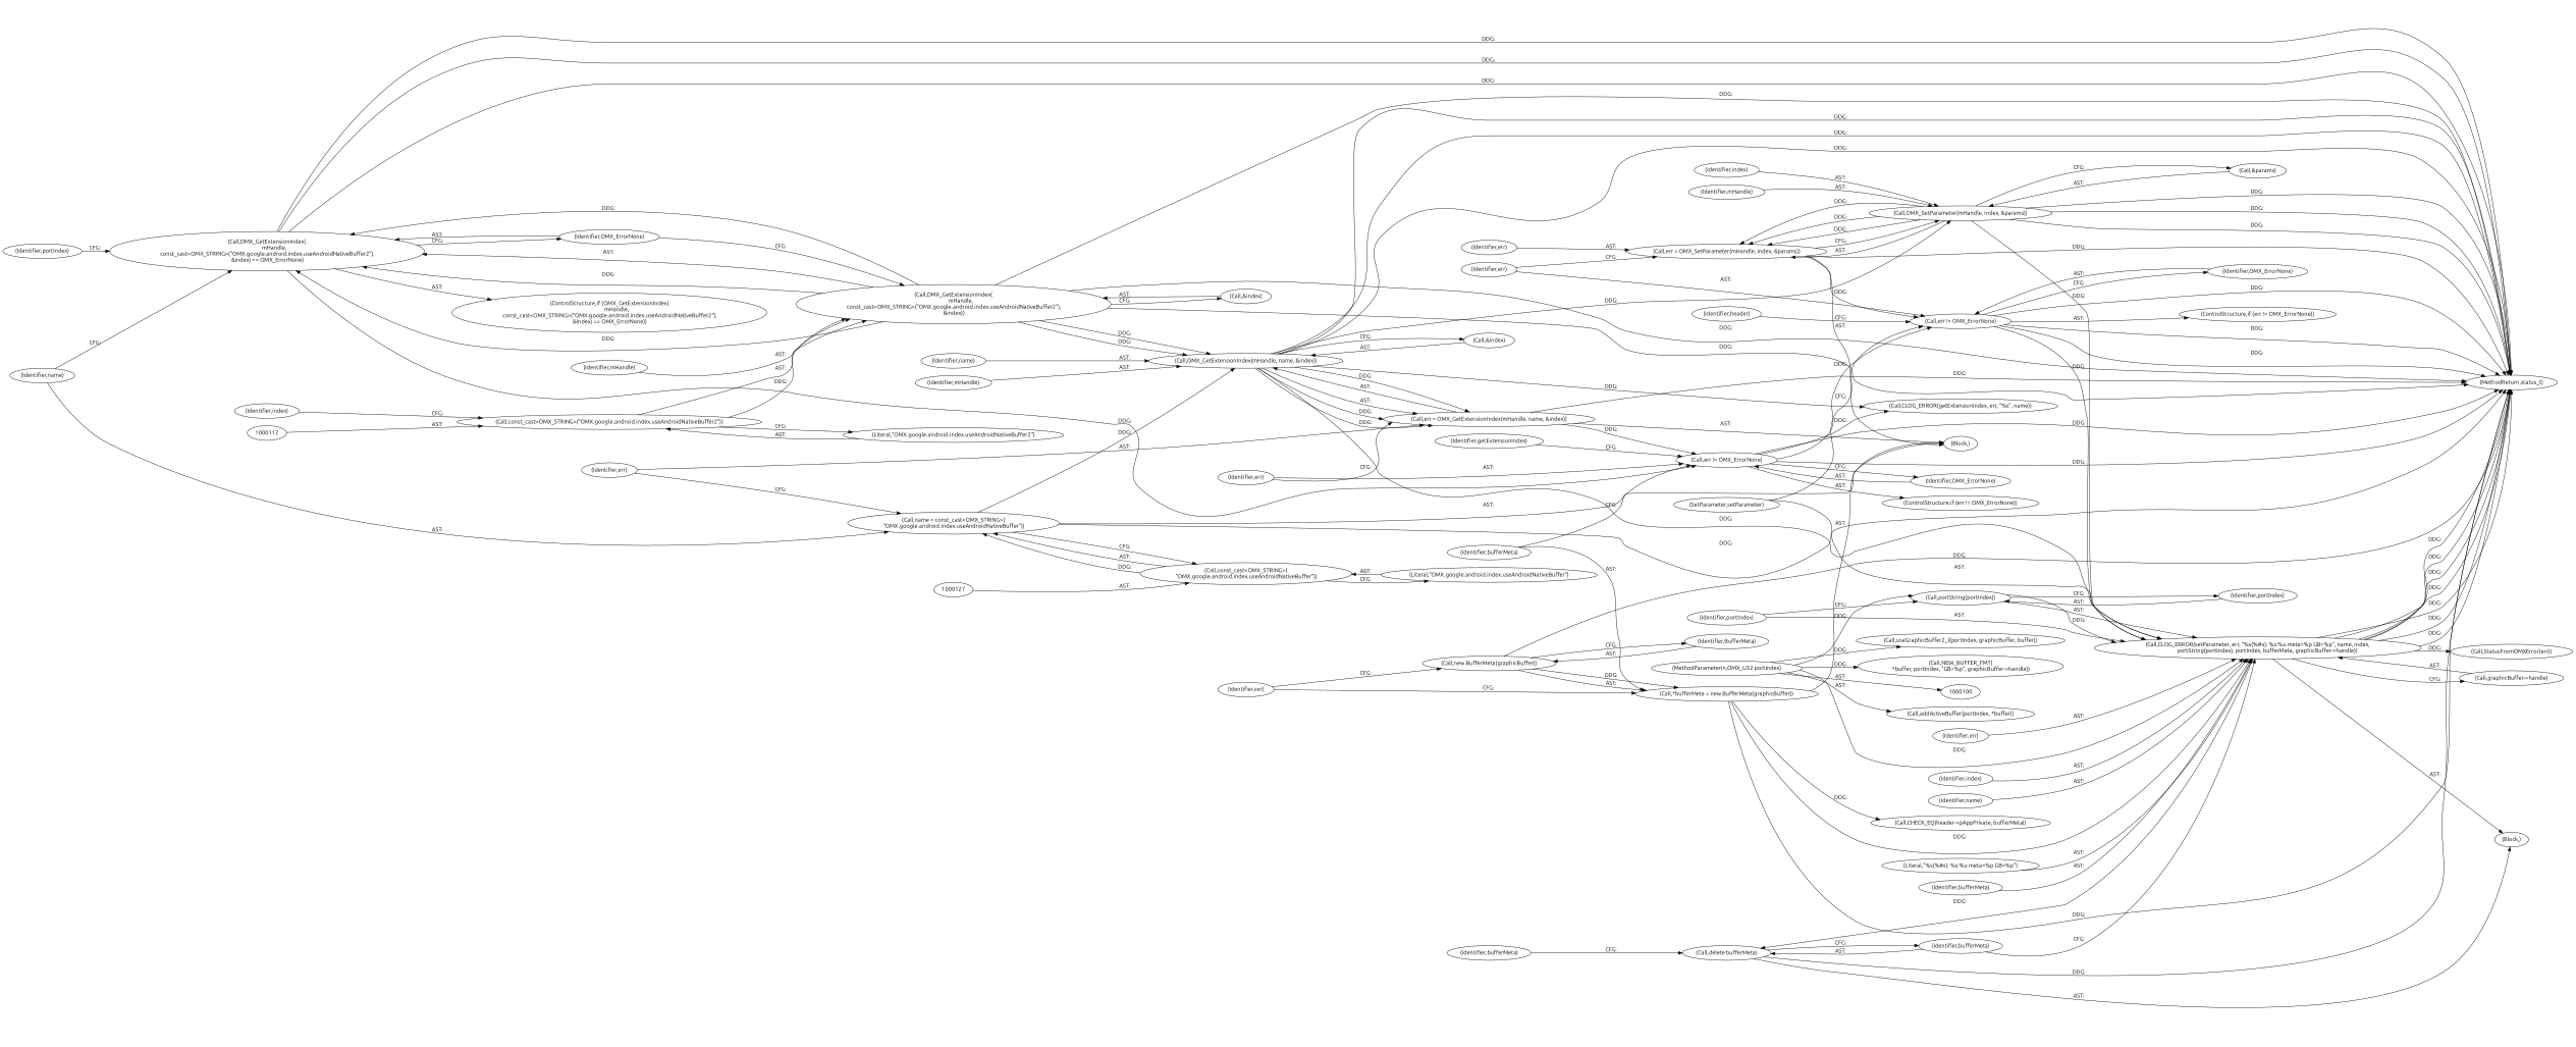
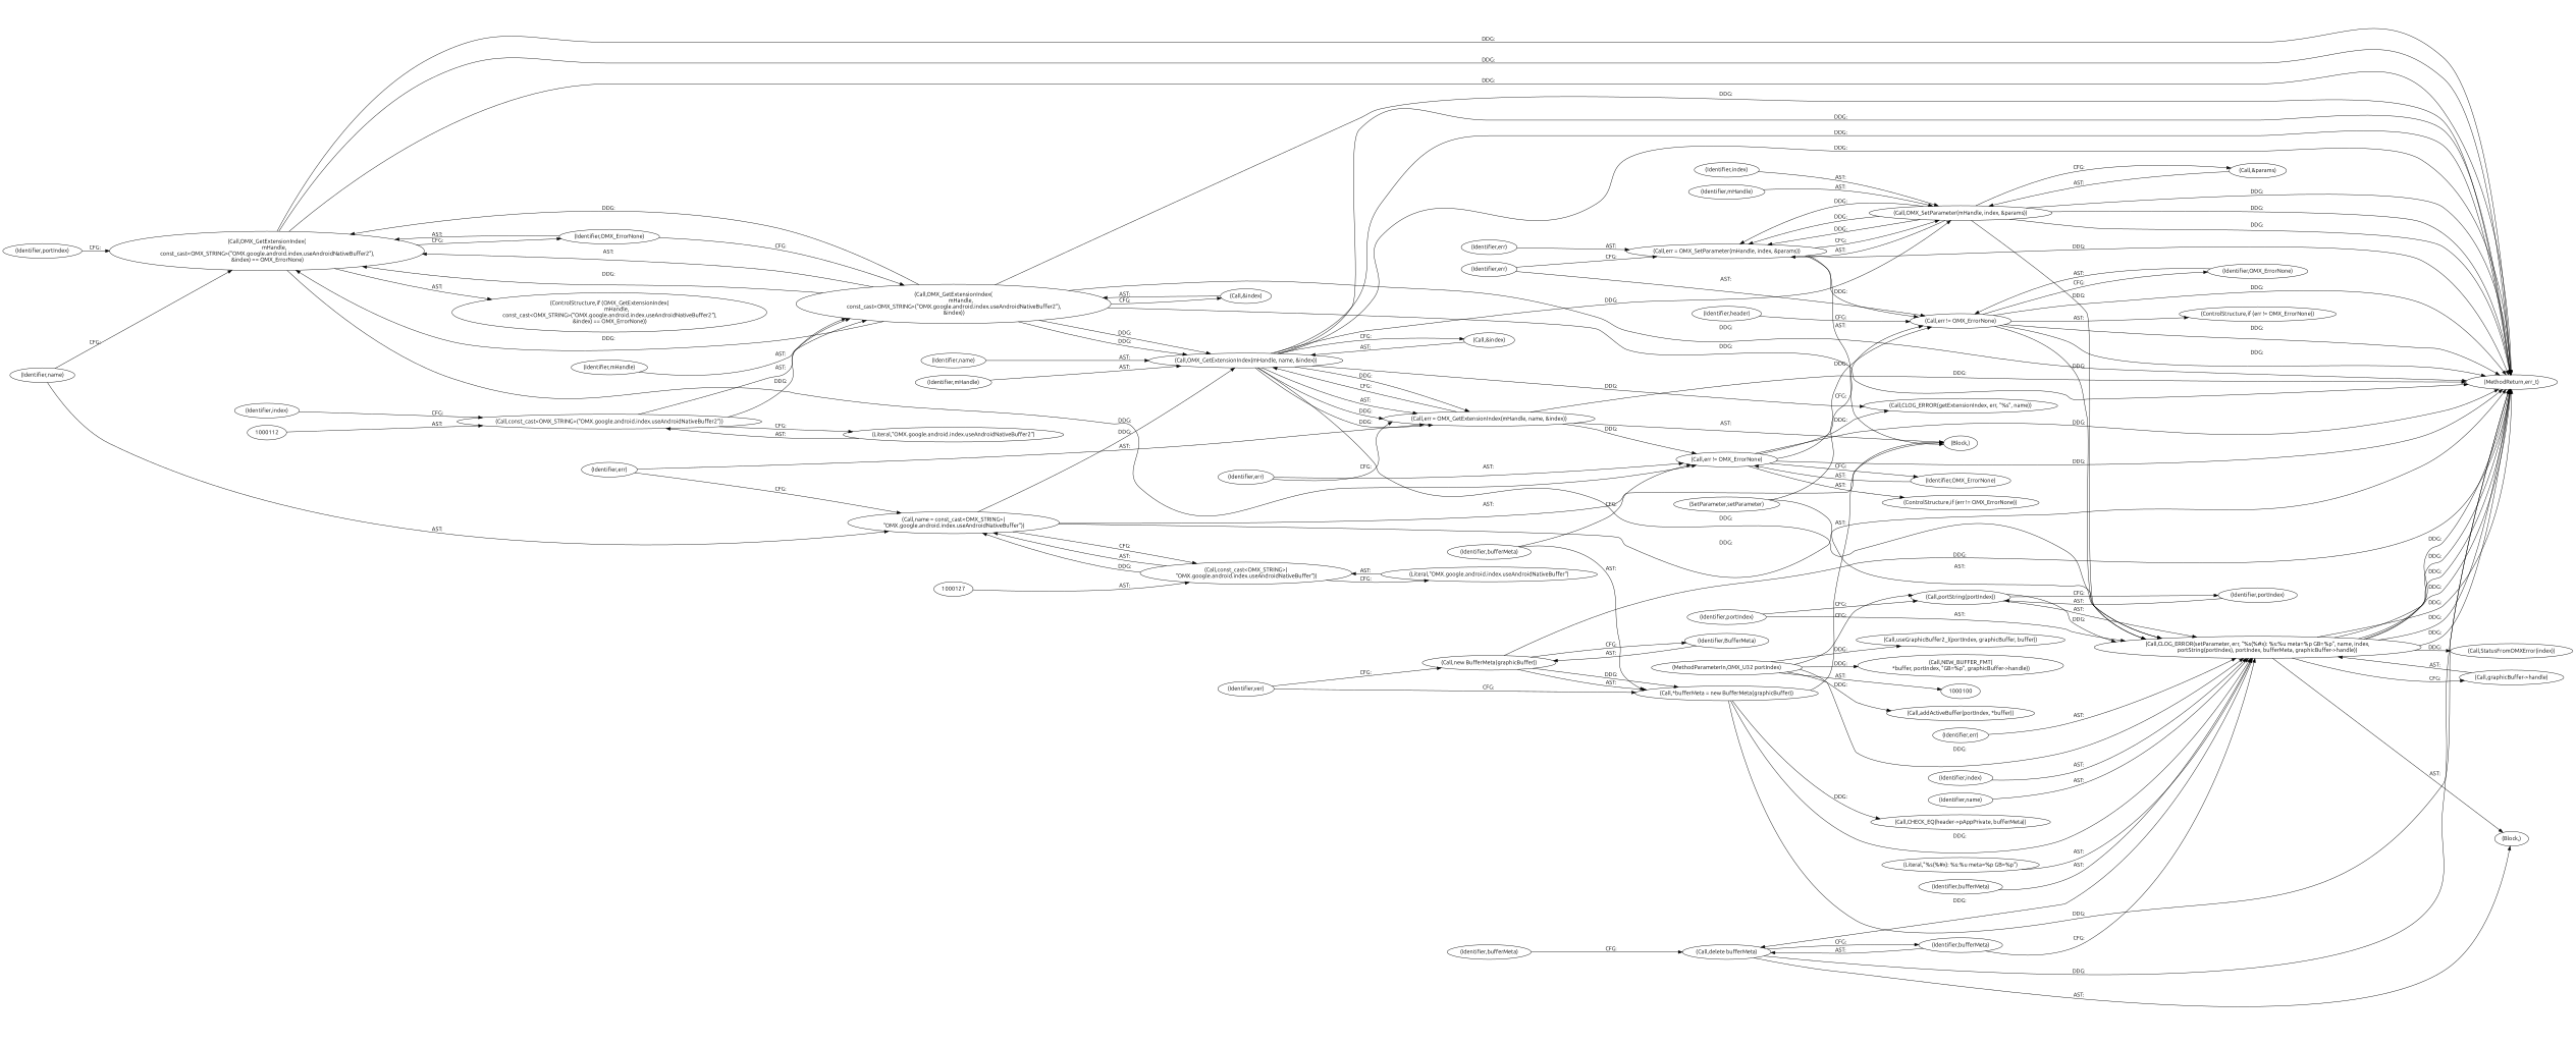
  digraph {
    fontname=Ubuntu
    rankdir=LR
    node [fontname=Ubuntu]
    edge [fontname=Ubuntu]
    n1 [label="(Call,delete bufferMeta)"]
    n2 [label="(Block,)"]
    n3 [label="(Identifier,bufferMeta)"]
-   n4 [label="(MethodReturn,status_t)"]
+   n4 [label="(MethodReturn,err_t)"]
    n5 [label="(Call,CLOG_ERROR(setParameter, err, \"%s(%#x): %s:%u meta=%p GB=%p\", name, index,\n                portString(portIndex), portIndex, bufferMeta, graphicBuffer->handle))"]
    n6 [label="(Call,graphicBuffer->handle)"]
-   n7 [label="(Call,StatusFromOMXError(err))"]
+   n7 [label="(Call,StatusFromOMXError(index))"]
    n8 [label="(Call,err != OMX_ErrorNone)"]
    n9 [label="(ControlStructure,if (err != OMX_ErrorNone))"]
    n10 [label="(Identifier,OMX_ErrorNone)"]
    n11 [label="(Call,err = OMX_SetParameter(mHandle, index, &params))"]
    n12 [label="(Call,OMX_SetParameter(mHandle, index, &params))"]
    n13 [label="(Block,)"]
    n14 [label="(Call,&params)"]
    n15 [label="(Call,OMX_GetExtensionIndex(mHandle, name, &index))"]
    n16 [label="(Call,err = OMX_GetExtensionIndex(mHandle, name, &index))"]
    n17 [label="(Call,CLOG_ERROR(getExtensionIndex, err, \"%s\", name))"]
    n18 [label="(Call,&index)"]
    n19 [label="(Call,err != OMX_ErrorNone)"]
    n20 [label="(Call,OMX_GetExtensionIndex(\n            mHandle,\n const_cast<OMX_STRING>(\"OMX.google.android.index.useAndroidNativeBuffer2\"),\n &index))"]
    n21 [label="(Call,OMX_GetExtensionIndex(\n            mHandle,\n const_cast<OMX_STRING>(\"OMX.google.android.index.useAndroidNativeBuffer2\"),\n &index) == OMX_ErrorNone)"]
    n22 [label="(Call,&index)"]
    n23 [label="(ControlStructure,if (OMX_GetExtensionIndex(\n            mHandle,\n const_cast<OMX_STRING>(\"OMX.google.android.index.useAndroidNativeBuffer2\"),\n &index) == OMX_ErrorNone))"]
    n24 [label="(Identifier,OMX_ErrorNone)"]
    n25 [label="(Call,const_cast<OMX_STRING>(\"OMX.google.android.index.useAndroidNativeBuffer2\"))"]
    n26 [label="(Literal,\"OMX.google.android.index.useAndroidNativeBuffer2\")"]
    n27 [label="(Call,name = const_cast<OMX_STRING>(\n \"OMX.google.android.index.useAndroidNativeBuffer\"))"]
    n28 [label="(Call,const_cast<OMX_STRING>(\n \"OMX.google.android.index.useAndroidNativeBuffer\"))"]
    n29 [label="(Literal,\"OMX.google.android.index.useAndroidNativeBuffer\")"]
    n30 [label="(ControlStructure,if (err != OMX_ErrorNone))"]
    n31 [label="(Identifier,OMX_ErrorNone)"]
    n32 [label="(Call,portString(portIndex))"]
    n33 [label="(Identifier,portIndex)"]
    n34 [label="(MethodParameterIn,OMX_U32 portIndex)"]
    n35 [label="(Call,addActiveBuffer(portIndex, *buffer))"]
    n36 [label="(Call,useGraphicBuffer2_l(portIndex, graphicBuffer, buffer))"]
    n37 [label="(Call,NEW_BUFFER_FMT(\n *buffer, portIndex, \"GB=%p\", graphicBuffer->handle))"]
    1000100
    n39 [label="(Call,*bufferMeta = new BufferMeta(graphicBuffer))"]
    n40 [label="(Call,CHECK_EQ(header->pAppPrivate, bufferMeta))"]
    n41 [label="(Call,new BufferMeta(graphicBuffer))"]
    n42 [label="(Identifier,BufferMeta)"]
    n43 [label="(Identifier,portIndex)"]
    n44 [label="(Identifier,bufferMeta)"]
    n45 [label="(Literal,\"%s(%#x): %s:%u meta=%p GB=%p\")"]
    n46 [label="(Identifier,name)"]
    n47 [label="(Identifier,ver)"]
    n48 [label="(Identifier,mHandle)"]
    n49 [label="(Identifier,bufferMeta)"]
    n50 [label="(Identifier,err)"]
    n51 [label="(Identifier,err)"]
    n52 [label="(Identifier,name)"]
    n53 [label="(Identifier,index)"]
-   n54 [label="(Identifier,getExtensionIndex)"]
    n55 [label="(Identifier,index)"]
    n56 [label="(Identifier,err)"]
    n57 [label="(Identifier,mHandle)"]
    n58 [label="(Identifier,err)"]
    n59 [label="(Identifier,err)"]
    n60 [label="(Identifier,mHandle)"]
    n61 [label="(SetParameter,setParameter)"]
    n62 [label="(Identifier,name)"]
    n63 [label="(Identifier,header)"]
    n64 [label="(Identifier,portIndex)"]
    n65 [label="(Identifier,index)"]
    n66 [label="(Identifier,bufferMeta)"]
    1000112
    1000127
    n1 -> n2 [label="AST: "]
    n1 -> n3 [label="CFG: "]
    n1 -> n4 [label="DDG: "]
    n3 -> n1 [label="AST: "]
    n3 -> n5 [label="CFG: "]
    n5 -> n1 [label="DDG: "]
    n5 -> n2 [label="AST: "]
    n5 -> n4 [label="DDG: "]
    n5 -> n4 [label="DDG: "]
    n5 -> n4 [label="DDG: "]
    n5 -> n4 [label="DDG: "]
    n5 -> n4 [label="DDG: "]
    n5 -> n4 [label="DDG: "]
    n5 -> n4 [label="DDG: "]
    n5 -> n6 [label="CFG: "]
    n5 -> n7 [label="DDG: "]
    n6 -> n5 [label="AST: "]
    n8 -> n4 [label="DDG: "]
    n8 -> n4 [label="DDG: "]
    n8 -> n4 [label="DDG: "]
    n8 -> n5 [label="DDG: "]
    n8 -> n9 [label="AST: "]
    n8 -> n10 [label="CFG: "]
    n10 -> n8 [label="AST: "]
    n11 -> n4 [label="DDG: "]
    n11 -> n8 [label="DDG: "]
    n11 -> n12 [label="CFG: "]
    n11 -> n13 [label="AST: "]
    n12 -> n4 [label="DDG: "]
    n12 -> n4 [label="DDG: "]
    n12 -> n4 [label="DDG: "]
    n12 -> n5 [label="DDG: "]
    n12 -> n11 [label="AST: "]
    n12 -> n11 [label="DDG: "]
    n12 -> n11 [label="DDG: "]
    n12 -> n11 [label="DDG: "]
    n12 -> n14 [label="CFG: "]
    n14 -> n12 [label="AST: "]
    n15 -> n4 [label="DDG: "]
    n15 -> n4 [label="DDG: "]
    n15 -> n4 [label="DDG: "]
    n15 -> n5 [label="DDG: "]
    n15 -> n12 [label="DDG: "]
    n15 -> n16 [label="AST: "]
    n15 -> n16 [label="DDG: "]
    n15 -> n16 [label="DDG: "]
    n15 -> n16 [label="DDG: "]
    n15 -> n17 [label="DDG: "]
    n15 -> n18 [label="CFG: "]
    n16 -> n4 [label="DDG: "]
    n16 -> n13 [label="AST: "]
-   n16 -> n15 [label="AST: "]
+   n16 -> n15 [label="CFG: "]
    n16 -> n19 [label="DDG: "]
    n18 -> n15 [label="AST: "]
    n19 -> n4 [label="DDG: "]
    n19 -> n4 [label="DDG: "]
    n19 -> n8 [label="DDG: "]
    n19 -> n17 [label="DDG: "]
    n19 -> n30 [label="AST: "]
    n19 -> n31 [label="CFG: "]
    n20 -> n4 [label="DDG: "]
    n20 -> n4 [label="DDG: "]
    n20 -> n4 [label="DDG: "]
    n20 -> n15 [label="DDG: "]
    n20 -> n15 [label="DDG: "]
    n20 -> n21 [label="AST: "]
    n20 -> n21 [label="DDG: "]
    n20 -> n21 [label="DDG: "]
    n20 -> n21 [label="DDG: "]
    n20 -> n22 [label="CFG: "]
    n21 -> n4 [label="DDG: "]
    n21 -> n4 [label="DDG: "]
    n21 -> n4 [label="DDG: "]
    n21 -> n19 [label="DDG: "]
    n21 -> n23 [label="AST: "]
    n21 -> n24 [label="CFG: "]
    n22 -> n20 [label="AST: "]
    n24 -> n20 [label="CFG: "]
    n24 -> n21 [label="AST: "]
    n25 -> n20 [label="AST: "]
    n25 -> n20 [label="DDG: "]
    n25 -> n26 [label="CFG: "]
    n26 -> n25 [label="AST: "]
    n27 -> n4 [label="DDG: "]
    n27 -> n13 [label="AST: "]
    n27 -> n15 [label="DDG: "]
    n27 -> n28 [label="CFG: "]
    n28 -> n27 [label="AST: "]
    n28 -> n27 [label="DDG: "]
    n28 -> n29 [label="CFG: "]
    n29 -> n28 [label="AST: "]
    n31 -> n19 [label="AST: "]
    n32 -> n5 [label="AST: "]
    n32 -> n5 [label="DDG: "]
    n32 -> n33 [label="CFG: "]
    n33 -> n32 [label="AST: "]
    n34 -> n5 [label="DDG: "]
-   n34 -> n32 [label="DDG: "]
-   n34 -> n35 [label="AST: "]
+   n34 -> n32 [label="CFG: "]
+   n34 -> n35 [label="DDG: "]
    n34 -> n36 [label="DDG: "]
    n34 -> n37 [label="DDG: "]
    n34 -> 1000100 [label="AST: "]
    n39 -> n4 [label="DDG: "]
    n39 -> n5 [label="DDG: "]
    n39 -> n13 [label="AST: "]
    n39 -> n40 [label="DDG: "]
    n41 -> n4 [label="DDG: "]
    n41 -> n39 [label="AST: "]
    n41 -> n39 [label="DDG: "]
    n41 -> n42 [label="CFG: "]
    n42 -> n41 [label="AST: "]
    n43 -> n21 [label="CFG: "]
    n44 -> n1 [label="CFG: "]
    n45 -> n5 [label="AST: "]
    n46 -> n5 [label="AST: "]
    n47 -> n39 [label="CFG: "]
    n47 -> n41 [label="CFG: "]
    n48 -> n12 [label="AST: "]
    n49 -> n19 [label="CFG: "]
    n49 -> n39 [label="AST: "]
    n50 -> n8 [label="AST: "]
    n50 -> n11 [label="CFG: "]
    n51 -> n16 [label="CFG: "]
    n51 -> n19 [label="AST: "]
    n52 -> n21 [label="CFG: "]
    n52 -> n27 [label="AST: "]
    n53 -> n12 [label="AST: "]
-   n54 -> n19 [label="CFG: "]
    n55 -> n25 [label="CFG: "]
    n56 -> n16 [label="AST: "]
    n56 -> n27 [label="CFG: "]
    n57 -> n20 [label="AST: "]
    n58 -> n5 [label="AST: "]
    n59 -> n11 [label="AST: "]
    n60 -> n15 [label="AST: "]
    n61 -> n5 [label="AST: "]
    n61 -> n8 [label="CFG: "]
    n62 -> n15 [label="AST: "]
    n63 -> n8 [label="CFG: "]
    n64 -> n5 [label="AST: "]
    n64 -> n32 [label="CFG: "]
    n65 -> n5 [label="AST: "]
    n66 -> n5 [label="AST: "]
    1000112 -> n25 [label="AST: "]
    1000127 -> n28 [label="AST: "]
  }
